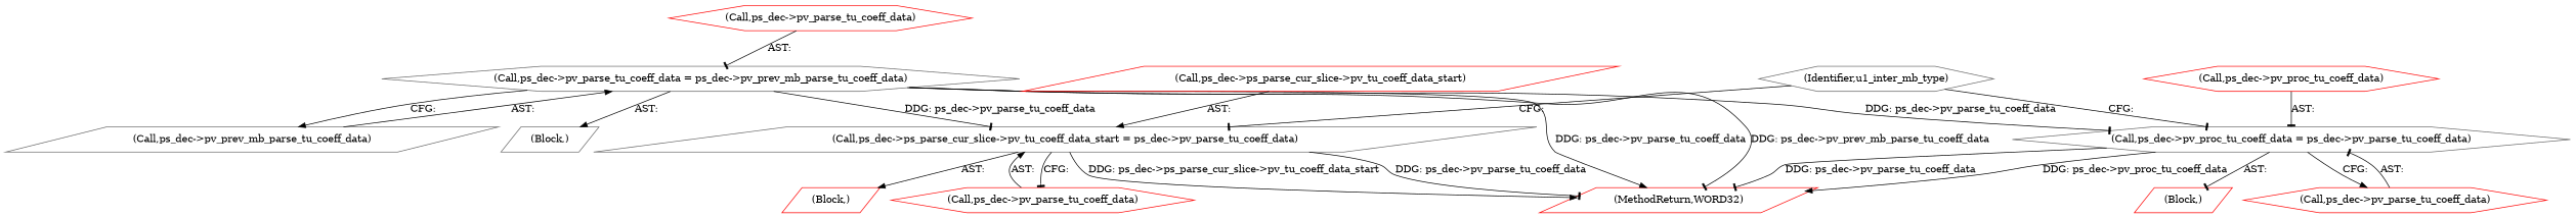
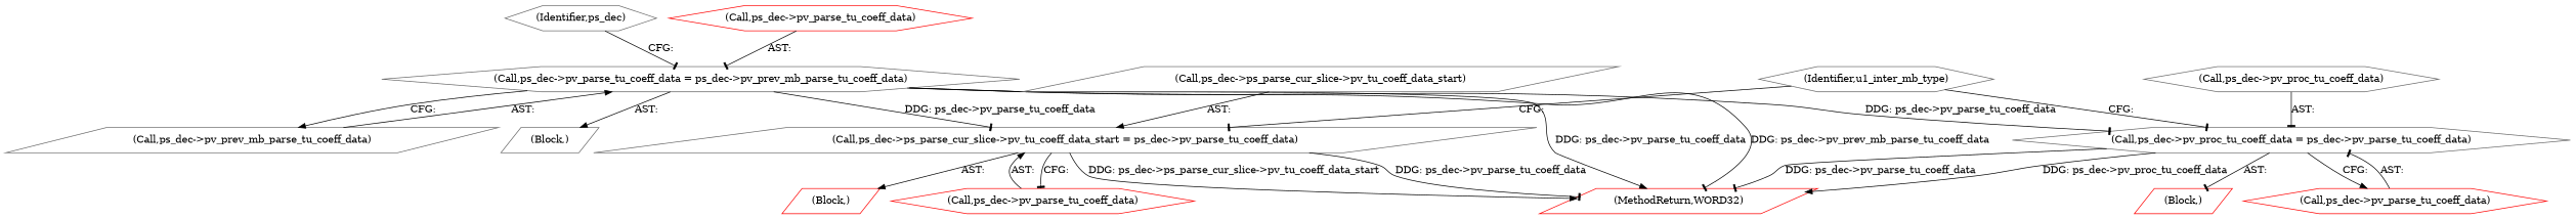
  digraph {
    node [color=gray40 shape=hexagon]
    edge [arrowhead=tee]
    n1 [label="(Call,ps_dec->pv_parse_tu_coeff_data = ps_dec->pv_prev_mb_parse_tu_coeff_data)"]
    n2 [label="(Call,ps_dec->ps_parse_cur_slice->pv_tu_coeff_data_start = ps_dec->pv_parse_tu_coeff_data)" shape=parallelogram]
    n3 [label="(Call,ps_dec->pv_proc_tu_coeff_data = ps_dec->pv_parse_tu_coeff_data)"]
    n4 [color=red label="(MethodReturn,WORD32)" shape=parallelogram]
    n5 [label="(Call,ps_dec->pv_prev_mb_parse_tu_coeff_data)" shape=parallelogram]
    n6 [label="(Block,)" shape=parallelogram]
    n7 [color=red label="(Block,)" shape=parallelogram]
    n8 [color=red label="(Call,ps_dec->pv_parse_tu_coeff_data)"]
    n9 [color=red label="(Block,)" shape=parallelogram]
    n10 [color=red label="(Call,ps_dec->pv_parse_tu_coeff_data)"]
-   n11 [color=red label="(Call,ps_dec->ps_parse_cur_slice->pv_tu_coeff_data_start)" shape=parallelogram]
+   n11 [label="(Call,ps_dec->ps_parse_cur_slice->pv_tu_coeff_data_start)" shape=parallelogram]
+   n12 [label="(Identifier,ps_dec)"]
    n13 [color=red label="(Call,ps_dec->pv_parse_tu_coeff_data)"]
-   n14 [color=red label="(Call,ps_dec->pv_proc_tu_coeff_data)"]
+   n14 [label="(Call,ps_dec->pv_proc_tu_coeff_data)"]
    n15 [label="(Identifier,u1_inter_mb_type)"]
    n1 -> n2 [label="DDG: ps_dec->pv_parse_tu_coeff_data"]
    n1 -> n3 [label="DDG: ps_dec->pv_parse_tu_coeff_data"]
    n1 -> n4 [arrowhead=normal label="DDG: ps_dec->pv_parse_tu_coeff_data"]
    n1 -> n4 [label="DDG: ps_dec->pv_prev_mb_parse_tu_coeff_data"]
    n1 -> n5 [arrowhead=normal label="CFG: "]
    n1 -> n6 [arrowhead=normal label="AST: "]
    n2 -> n4 [arrowhead=normal label="DDG: ps_dec->ps_parse_cur_slice->pv_tu_coeff_data_start"]
    n2 -> n4 [label="DDG: ps_dec->pv_parse_tu_coeff_data"]
    n2 -> n7 [arrowhead=normal label="AST: "]
    n2 -> n8 [label="CFG: "]
    n3 -> n4 [label="DDG: ps_dec->pv_parse_tu_coeff_data"]
    n3 -> n4 [arrowhead=normal label="DDG: ps_dec->pv_proc_tu_coeff_data"]
    n3 -> n9 [label="AST: "]
    n3 -> n10 [arrowhead=normal label="CFG: "]
    n5 -> n1 [arrowhead=normal label="AST: "]
    n8 -> n2 [arrowhead=normal label="AST: "]
    n10 -> n3 [label="AST: "]
    n11 -> n2 [arrowhead=normal label="AST: "]
+   n12 -> n1 [label="CFG: "]
    n13 -> n1 [label="AST: "]
    n14 -> n3 [label="AST: "]
    n15 -> n2 [label="CFG: "]
    n15 -> n3 [label="CFG: "]
  }
